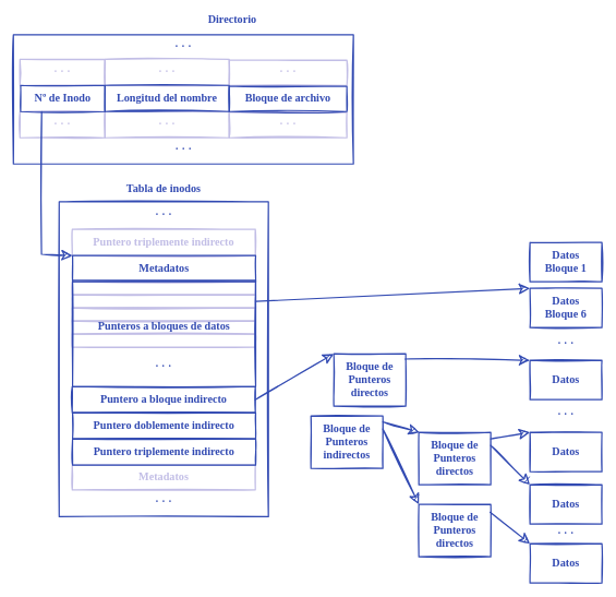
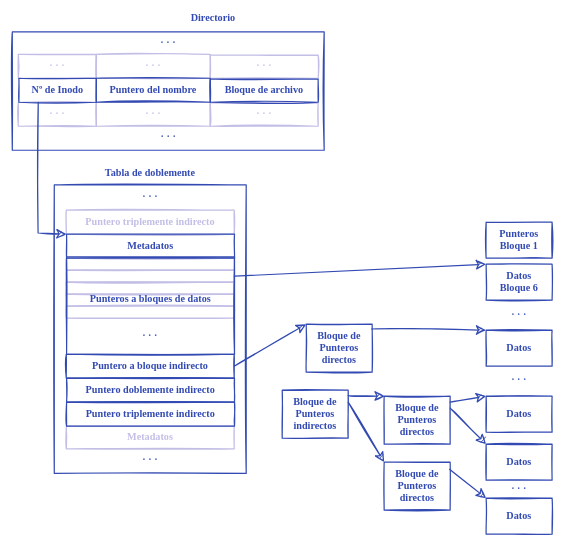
  <mxCell id="0" />
  <mxCell id="1" parent="0" />
  <mxCell id="2" value="" style="rounded=0;shadow=0;sketch=1;strokeWidth=2;fillColor=none;fontFamily=Ink Free;fontSize=17;spacing=20;fontColor=#324AB2;strokeColor=#324AB2;fontStyle=1;spacingBottom=5;" parent="1" vertex="1"><mxGeometry x="90" y="307.75" width="320" height="481" as="geometry" /></mxCell>
  <mxCell id="3" value="" style="rounded=0;shadow=0;sketch=1;strokeWidth=2;fillColor=none;fontFamily=Ink Free;fontSize=17;spacing=20;strokeColor=#C2BEE6;fontColor=#C2BEE6;fontStyle=1;spacingBottom=5;" parent="1" vertex="1"><mxGeometry x="110" y="490" width="280" height="20" as="geometry" /></mxCell>
  <mxCell id="4" value="" style="rounded=0;shadow=0;sketch=1;strokeWidth=2;fillColor=none;fontFamily=Ink Free;fontSize=17;spacing=20;strokeColor=#C2BEE6;fontColor=#C2BEE6;fontStyle=1;spacingBottom=5;" parent="1" vertex="1"><mxGeometry x="110" y="430" width="280" height="20" as="geometry" /></mxCell>
  <mxCell id="5" value="" style="rounded=0;shadow=0;sketch=1;strokeWidth=2;fillColor=none;fontFamily=Ink Free;fontSize=17;spacing=20;strokeColor=#C2BEE6;fontColor=#C2BEE6;fontStyle=1;spacingBottom=5;" parent="1" vertex="1"><mxGeometry x="110.5" y="450" width="280" height="20" as="geometry" /></mxCell>
  <mxCell id="6" value="" style="rounded=0;shadow=0;sketch=1;strokeWidth=2;fillColor=none;fontFamily=Ink Free;fontSize=17;spacing=20;strokeColor=#C2BEE6;fontColor=#C2BEE6;fontStyle=1;spacingBottom=5;" parent="1" vertex="1"><mxGeometry x="110" y="470" width="280" height="20" as="geometry" /></mxCell>
  <mxCell id="7" value="" style="rounded=0;shadow=0;sketch=1;strokeWidth=2;fillColor=none;fontFamily=Ink Free;fontSize=17;spacing=20;strokeColor=#C2BEE6;fontColor=#C2BEE6;fontStyle=1;spacingBottom=5;" parent="1" vertex="1"><mxGeometry x="110" y="510" width="280" height="20" as="geometry" /></mxCell>
  <mxCell id="8" value="Punteros a bloques de datos&#10;" style="rounded=0;shadow=0;sketch=1;strokeWidth=2;fillColor=none;fontFamily=Ink Free;fontSize=17;spacing=20;fontColor=#324AB2;strokeColor=#324AB2;fontStyle=1;spacingBottom=5;" parent="1" vertex="1"><mxGeometry x="110.5" y="427.75" width="280" height="162.25" as="geometry" /></mxCell>
  <mxCell id="9" value="Puntero triplemente indirecto" style="rounded=0;shadow=0;sketch=1;strokeWidth=2;fillColor=none;fontFamily=Ink Free;fontSize=17;spacing=20;fontColor=#C2BEE6;strokeColor=#C2BEE6;fontStyle=1;spacingBottom=5;" parent="1" vertex="1"><mxGeometry x="110" y="350" width="280" height="40" as="geometry" /></mxCell>
  <mxCell id="10" value="Metadatos" style="rounded=0;shadow=0;sketch=1;strokeWidth=2;fillColor=none;fontFamily=Ink Free;fontSize=17;spacing=20;strokeColor=#C2BEE6;fontColor=#C2BEE6;fontStyle=1;spacingBottom=5;" parent="1" vertex="1"><mxGeometry x="110" y="710" width="280" height="37.75" as="geometry" /></mxCell>
  <mxCell id="11" value="" style="rounded=0;shadow=0;sketch=1;strokeWidth=2;fillColor=none;fontFamily=Ink Free;fontSize=17;spacing=20;fontColor=#324AB2;strokeColor=#324AB2;fontStyle=1;spacingBottom=5;" parent="1" vertex="1"><mxGeometry x="20" y="52.5" width="520" height="197.5" as="geometry" /></mxCell>
  <mxCell id="12" value="· · ·" style="rounded=0;shadow=0;sketch=1;strokeWidth=2;fillColor=none;fontFamily=Ink Free;fontSize=17;spacing=20;fontColor=#324AB2;strokeColor=none;fontStyle=1;spacingBottom=5;" parent="1" vertex="1"><mxGeometry x="30" y="52.5" width="500" height="37.5" as="geometry" /></mxCell>
  <mxCell id="13" value="· · ·" style="rounded=0;shadow=0;sketch=1;strokeWidth=2;fillColor=none;fontFamily=Ink Free;fontSize=17;spacing=20;strokeColor=#C2BEE6;fontColor=#C2BEE6;fontStyle=1;spacingBottom=5;" parent="1" vertex="1"><mxGeometry x="350" y="171.25" width="180" height="38.75" as="geometry" /></mxCell>
  <mxCell id="14" value="· · ·" style="rounded=0;shadow=0;sketch=1;strokeWidth=2;fillColor=none;fontFamily=Ink Free;fontSize=17;spacing=20;strokeColor=#C2BEE6;fontColor=#C2BEE6;fontStyle=1;spacingBottom=5;" parent="1" vertex="1"><mxGeometry x="160" y="170" width="190" height="40" as="geometry" /></mxCell>
  <mxCell id="15" value="· · ·" style="rounded=0;shadow=0;sketch=1;strokeWidth=2;fillColor=none;fontFamily=Ink Free;fontSize=17;spacing=20;strokeColor=#C2BEE6;fontColor=#C2BEE6;fontStyle=1;spacingBottom=5;" parent="1" vertex="1"><mxGeometry x="30" y="170" width="130" height="40" as="geometry" /></mxCell>
  <mxCell id="16" value="· · ·" style="rounded=0;shadow=0;sketch=1;strokeWidth=2;fillColor=none;fontFamily=Ink Free;fontSize=17;spacing=20;strokeColor=#C2BEE6;fontColor=#C2BEE6;fontStyle=1;spacingBottom=5;" parent="1" vertex="1"><mxGeometry x="30" y="90" width="130" height="40" as="geometry" /></mxCell>
  <mxCell id="17" value="· · ·" style="rounded=0;shadow=0;sketch=1;strokeWidth=2;fillColor=none;fontFamily=Ink Free;fontSize=17;spacing=20;strokeColor=#C2BEE6;fontColor=#C2BEE6;fontStyle=1;spacingBottom=5;" parent="1" vertex="1"><mxGeometry x="350" y="91.25" width="180" height="38.75" as="geometry" /></mxCell>
  <mxCell id="18" value="· · ·" style="rounded=0;shadow=0;sketch=1;strokeWidth=2;fillColor=none;fontFamily=Ink Free;fontSize=17;spacing=20;strokeColor=#C2BEE6;fontColor=#C2BEE6;fontStyle=1;spacingBottom=5;" parent="1" vertex="1"><mxGeometry x="160" y="90" width="190" height="40" as="geometry" /></mxCell>
  <mxCell id="19" value="· · ·" style="rounded=0;shadow=0;sketch=1;strokeWidth=2;fillColor=none;fontFamily=Ink Free;fontSize=17;spacing=20;fontColor=#324AB2;strokeColor=none;fontStyle=1;spacingBottom=5;" parent="1" vertex="1"><mxGeometry x="110" y="530" width="279.5" height="60" as="geometry" /></mxCell>
  <mxCell id="20" value="Directorio" style="text;fillColor=none;align=center;verticalAlign=middle;rounded=0;shadow=0;sketch=1;fontFamily=Ink Free;fontSize=17;fontStyle=1;fontColor=#324AB2;spacingBottom=5;" parent="1" vertex="1"><mxGeometry x="95" y="20" width="520" height="20" as="geometry" /></mxCell>
  <mxCell id="21" value="Nº de Inodo" style="rounded=0;shadow=0;sketch=1;strokeWidth=2;fillColor=none;fontFamily=Ink Free;fontSize=17;spacing=20;fontColor=#324AB2;strokeColor=#324AB2;fontStyle=1;spacingBottom=5;" parent="1" vertex="1"><mxGeometry x="31" y="130" width="129" height="40" as="geometry" /></mxCell>
  <mxCell id="22" value="Bloque de archivo" style="rounded=0;shadow=0;sketch=1;strokeWidth=2;fillColor=none;fontFamily=Ink Free;fontSize=17;spacing=20;fontColor=#324AB2;strokeColor=#324AB2;fontStyle=1;spacingBottom=5;" parent="1" vertex="1"><mxGeometry x="350" y="131.25" width="180" height="38.75" as="geometry" /></mxCell>
- <mxCell id="23" value="Longitud del nombre" style="rounded=0;shadow=0;sketch=1;strokeWidth=2;fillColor=none;fontFamily=Ink Free;fontSize=17;spacing=20;fontColor=#324AB2;strokeColor=#324AB2;fontStyle=1;spacingBottom=5;" parent="1" vertex="1"><mxGeometry x="160" y="130" width="190" height="40" as="geometry" /></mxCell>
+ <mxCell id="23" value="Puntero del nombre" style="rounded=0;shadow=0;sketch=1;strokeWidth=2;fillColor=none;fontFamily=Ink Free;fontSize=17;spacing=20;fontColor=#324AB2;strokeColor=#324AB2;fontStyle=1;spacingBottom=5;" parent="1" vertex="1"><mxGeometry x="160" y="130" width="190" height="40" as="geometry" /></mxCell>
  <mxCell id="24" value="Puntero a bloque indirecto" style="rounded=0;shadow=0;sketch=1;strokeWidth=2;fillColor=none;fontFamily=Ink Free;fontSize=17;spacing=20;fontColor=#324AB2;strokeColor=#324AB2;fontStyle=1;spacingBottom=5;" parent="1" vertex="1"><mxGeometry x="110" y="590" width="280" height="40" as="geometry" /></mxCell>
  <mxCell id="25" value="Puntero doblemente indirecto" style="rounded=0;shadow=0;sketch=1;strokeWidth=2;fillColor=none;fontFamily=Ink Free;fontSize=17;spacing=20;fontColor=#324AB2;strokeColor=#324AB2;fontStyle=1;spacingBottom=5;" parent="1" vertex="1"><mxGeometry x="110.5" y="630" width="280" height="40" as="geometry" /></mxCell>
  <mxCell id="26" value="Metadatos" style="rounded=0;shadow=0;sketch=1;strokeWidth=2;fillColor=none;fontFamily=Ink Free;fontSize=17;spacing=20;fontColor=#324AB2;strokeColor=#324AB2;fontStyle=1;spacingBottom=5;" parent="1" vertex="1"><mxGeometry x="110.5" y="390" width="280" height="40" as="geometry" /></mxCell>
  <mxCell id="27" value="Puntero triplemente indirecto" style="rounded=0;shadow=0;sketch=1;strokeWidth=2;fillColor=none;fontFamily=Ink Free;fontSize=17;spacing=20;fontColor=#324AB2;strokeColor=#324AB2;fontStyle=1;spacingBottom=5;" parent="1" vertex="1"><mxGeometry x="110.5" y="670" width="280" height="40" as="geometry" /></mxCell>
- <mxCell id="28" value="Tabla de inodos" style="text;fillColor=none;align=center;verticalAlign=middle;rounded=0;shadow=0;sketch=1;fontFamily=Ink Free;fontSize=17;fontStyle=1;fontColor=#324AB2;spacingBottom=5;" parent="1" vertex="1"><mxGeometry x="90" y="277.75" width="320" height="20" as="geometry" /></mxCell>
+ <mxCell id="28" value="Tabla de doblemente" style="text;fillColor=none;align=center;verticalAlign=middle;rounded=0;shadow=0;sketch=1;fontFamily=Ink Free;fontSize=17;fontStyle=1;fontColor=#324AB2;spacingBottom=5;" parent="1" vertex="1"><mxGeometry x="90" y="277.75" width="320" height="20" as="geometry" /></mxCell>
  <mxCell id="29" value="Datos" style="rounded=0;shadow=0;sketch=1;strokeWidth=2;fillColor=none;fontFamily=Ink Free;fontSize=17;spacing=20;fontColor=#324AB2;strokeColor=#324AB2;fontStyle=1;spacingBottom=5;" parent="1" vertex="1"><mxGeometry x="810" y="830" width="110" height="60" as="geometry" /></mxCell>
- <mxCell id="30" value="Bloque de&#10;Punteros&#10;indirectos" style="rounded=0;shadow=0;sketch=1;strokeWidth=2;fillColor=none;fontFamily=Ink Free;fontSize=17;spacing=20;fontColor=#324AB2;strokeColor=#324AB2;fontStyle=1;spacingBottom=5;" parent="1" vertex="1"><mxGeometry x="475" y="635" width="110" height="80" as="geometry" /></mxCell>
+ <mxCell id="30" value="Bloque de&#10;Punteros&#10;indirectos" style="rounded=0;shadow=0;sketch=1;strokeWidth=2;fillColor=none;fontFamily=Ink Free;fontSize=17;spacing=20;fontColor=#324AB2;strokeColor=#324AB2;fontStyle=1;spacingBottom=5;" parent="1" vertex="1"><mxGeometry x="470" y="650" width="110" height="80" as="geometry" /></mxCell>
  <mxCell id="31" value="Bloque de&#10;Punteros&#10;directos" style="rounded=0;shadow=0;sketch=1;strokeWidth=2;fillColor=none;fontFamily=Ink Free;fontSize=17;spacing=20;fontColor=#324AB2;strokeColor=#324AB2;points=[[1,0.125],[1,0.25],[1,0.375],[1,0.50],[1,0.625],[1,0.75],[1,0.875]];fontStyle=1;spacingBottom=5;" parent="1" vertex="1"><mxGeometry x="640" y="660" width="110" height="80" as="geometry" /></mxCell>
  <mxCell id="32" value="Bloque de&#10;Punteros&#10;directos" style="rounded=0;shadow=0;sketch=1;strokeWidth=2;fillColor=none;fontFamily=Ink Free;fontSize=17;spacing=20;fontColor=#324AB2;strokeColor=#324AB2;fontStyle=1;spacingBottom=5;" parent="1" vertex="1"><mxGeometry x="640" y="770" width="110" height="80" as="geometry" /></mxCell>
  <mxCell id="33" value="Bloque de&#10;Punteros&#10;directos" style="rounded=0;shadow=0;sketch=1;strokeWidth=2;fillColor=none;fontFamily=Ink Free;fontSize=17;spacing=20;fontColor=#324AB2;strokeColor=#324AB2;fontStyle=1;spacingBottom=5;" parent="1" vertex="1"><mxGeometry x="510" y="540" width="110" height="80" as="geometry" /></mxCell>
  <mxCell id="34" value="Datos" style="rounded=0;shadow=0;sketch=1;strokeWidth=2;fillColor=none;fontFamily=Ink Free;fontSize=17;spacing=20;fontColor=#324AB2;strokeColor=#324AB2;fontStyle=1;spacingBottom=5;" parent="1" vertex="1"><mxGeometry x="810" y="740" width="110" height="60" as="geometry" /></mxCell>
  <mxCell id="35" value="Datos" style="rounded=0;shadow=0;sketch=1;strokeWidth=2;fillColor=none;fontFamily=Ink Free;fontSize=17;spacing=20;fontColor=#324AB2;strokeColor=#324AB2;fontStyle=1;spacingBottom=5;" parent="1" vertex="1"><mxGeometry x="810" y="660" width="110" height="60" as="geometry" /></mxCell>
  <mxCell id="36" value="Datos" style="rounded=0;shadow=0;sketch=1;strokeWidth=2;fillColor=none;fontFamily=Ink Free;fontSize=17;spacing=20;fontColor=#324AB2;strokeColor=#324AB2;fontStyle=1;spacingBottom=5;" parent="1" vertex="1"><mxGeometry x="810" y="550" width="110" height="60" as="geometry" /></mxCell>
  <mxCell id="37" value="· · ·" style="rounded=0;shadow=0;sketch=1;strokeWidth=2;fillColor=none;fontFamily=Ink Free;fontSize=17;spacing=20;fontColor=#324AB2;strokeColor=none;fontStyle=1;spacingBottom=5;" parent="1" vertex="1"><mxGeometry x="810" y="800" width="110" height="30" as="geometry" /></mxCell>
  <mxCell id="38" value="· · ·" style="rounded=0;shadow=0;sketch=1;strokeWidth=2;fillColor=none;fontFamily=Ink Free;fontSize=17;spacing=20;fontColor=#324AB2;strokeColor=none;fontStyle=1;spacingBottom=5;" parent="1" vertex="1"><mxGeometry x="810" y="607.75" width="110" height="52.25" as="geometry" /></mxCell>
  <mxCell id="39" value="Datos&#10;Bloque 6" style="rounded=0;shadow=0;sketch=1;strokeWidth=2;fillColor=none;fontFamily=Ink Free;fontSize=17;spacing=20;fontColor=#324AB2;strokeColor=#324AB2;fontStyle=1;spacingBottom=5;" parent="1" vertex="1"><mxGeometry x="810" y="440" width="110" height="60" as="geometry" /></mxCell>
  <mxCell id="40" value="· · ·" style="rounded=0;shadow=0;sketch=1;strokeWidth=2;fillColor=none;fontFamily=Ink Free;fontSize=17;spacing=20;fontColor=#324AB2;strokeColor=none;fontStyle=1;spacingBottom=5;" parent="1" vertex="1"><mxGeometry x="810" y="500" width="110" height="50" as="geometry" /></mxCell>
- <mxCell id="41" value="Datos&#10;Bloque 1" style="rounded=0;shadow=0;sketch=1;strokeWidth=2;fillColor=none;fontFamily=Ink Free;fontSize=17;spacing=20;fontColor=#324AB2;strokeColor=#324AB2;fontStyle=1;spacingBottom=5;" parent="1" vertex="1"><mxGeometry x="810" y="370" width="110" height="60" as="geometry" /></mxCell>
+ <mxCell id="41" value="Punteros&#10;Bloque 1" style="rounded=0;shadow=0;sketch=1;strokeWidth=2;fillColor=none;fontFamily=Ink Free;fontSize=17;spacing=20;fontColor=#324AB2;strokeColor=#324AB2;fontStyle=1;spacingBottom=5;" parent="1" vertex="1"><mxGeometry x="810" y="370" width="110" height="60" as="geometry" /></mxCell>
  <mxCell id="42" value="· · ·" style="rounded=0;shadow=0;sketch=1;strokeWidth=2;fillColor=none;fontFamily=Ink Free;fontSize=17;spacing=20;fontColor=#324AB2;strokeColor=none;fontStyle=1;spacingBottom=5;" parent="1" vertex="1"><mxGeometry x="31" y="210" width="499" height="37.5" as="geometry" /></mxCell>
  <mxCell id="43" value="· · ·" style="rounded=0;shadow=0;sketch=1;strokeWidth=2;fillColor=none;fontFamily=Ink Free;fontSize=17;spacing=20;fontColor=#324AB2;strokeColor=none;fontStyle=1;spacingBottom=5;" parent="1" vertex="1"><mxGeometry x="110" y="747.75" width="280" height="40" as="geometry" /></mxCell>
  <mxCell id="44" value="· · ·" style="rounded=0;shadow=0;sketch=1;strokeWidth=2;fillColor=none;fontFamily=Ink Free;fontSize=17;spacing=20;fontColor=#324AB2;strokeColor=none;fontStyle=1;spacingBottom=5;" parent="1" vertex="1"><mxGeometry x="110" y="307.75" width="280" height="42.25" as="geometry" /></mxCell>
  <mxCell id="45" value="" style="endArrow=classic;strokeWidth=2;fontFamily=Ink Free;fontSize=17;sketch=1;endSize=12;rounded=0;endFill=1;startSize=12;startArrow=none;startFill=0;strokeColor=#324AB2;fontColor=#324AB2;exitX=0.25;exitY=1;exitDx=0;exitDy=0;entryX=0;entryY=0;entryDx=0;entryDy=0;shadow=0;fontStyle=1;spacingBottom=5;" parent="1" source="21" target="26" edge="1"><mxGeometry width="50" height="50" relative="1" as="geometry"><mxPoint x="61" y="190" as="sourcePoint" /><mxPoint x="60.5" y="231.25" as="targetPoint" /><Array as="points"><mxPoint x="63" y="388" /></Array></mxGeometry></mxCell>
  <mxCell id="46" value="" style="endArrow=classic;shadow=0;fontColor=#324AB2;rounded=0;fontFamily=Ink Free;fontSize=17;strokeColor=#324AB2;strokeWidth=2;endFill=1;endSize=12;startFill=0;startSize=12;sketch=1;exitX=1;exitY=0.125;exitDx=0;exitDy=0;entryX=0;entryY=0;entryDx=0;entryDy=0;fontStyle=1;spacingBottom=5;" parent="1" source="31" target="35" edge="1"><mxGeometry width="50" height="50" relative="1" as="geometry"><mxPoint x="760" y="377.75" as="sourcePoint" /><mxPoint x="810" y="327.75" as="targetPoint" /></mxGeometry></mxCell>
  <mxCell id="47" value="" style="endArrow=classic;shadow=0;fontColor=#324AB2;rounded=0;fontFamily=Ink Free;fontSize=17;strokeColor=#324AB2;strokeWidth=2;endFill=1;endSize=12;startFill=0;startSize=12;sketch=1;exitX=1;exitY=0.5;exitDx=0;exitDy=0;entryX=0;entryY=0;entryDx=0;entryDy=0;fontStyle=1;spacingBottom=5;" parent="1" source="24" target="33" edge="1"><mxGeometry width="50" height="50" relative="1" as="geometry"><mxPoint x="770" y="380" as="sourcePoint" /><mxPoint x="820" y="330" as="targetPoint" /></mxGeometry></mxCell>
  <mxCell id="48" value="" style="endArrow=classic;shadow=0;fontColor=#324AB2;rounded=0;fontFamily=Ink Free;fontSize=17;strokeColor=#324AB2;strokeWidth=2;endFill=1;endSize=12;startFill=0;startSize=12;sketch=1;exitX=1;exitY=0.25;exitDx=0;exitDy=0;entryX=0;entryY=0;entryDx=0;entryDy=0;fontStyle=1;spacingBottom=5;" parent="1" source="31" target="34" edge="1"><mxGeometry width="50" height="50" relative="1" as="geometry"><mxPoint x="760" y="677.75" as="sourcePoint" /><mxPoint x="820" y="676.5" as="targetPoint" /></mxGeometry></mxCell>
  <mxCell id="49" value="" style="endArrow=classic;shadow=0;fontColor=#324AB2;rounded=0;fontFamily=Ink Free;fontSize=17;strokeColor=#324AB2;strokeWidth=2;endFill=1;endSize=12;startFill=0;startSize=12;sketch=1;entryX=0;entryY=1;entryDx=0;entryDy=0;exitX=0.991;exitY=0.15;exitDx=0;exitDy=0;exitPerimeter=0;fontStyle=1;spacingBottom=5;" parent="1" source="32" target="37" edge="1"><mxGeometry width="50" height="50" relative="1" as="geometry"><mxPoint x="770" y="767.75" as="sourcePoint" /><mxPoint x="830" y="827.75" as="targetPoint" /></mxGeometry></mxCell>
  <mxCell id="50" value="" style="endArrow=classic;shadow=0;fontColor=#324AB2;rounded=0;fontFamily=Ink Free;fontSize=17;strokeColor=#324AB2;strokeWidth=2;endFill=1;endSize=12;startFill=0;startSize=12;sketch=1;exitX=0.991;exitY=0.1;exitDx=0;exitDy=0;exitPerimeter=0;entryX=0;entryY=0;entryDx=0;entryDy=0;fontStyle=1;spacingBottom=5;" parent="1" source="33" target="36" edge="1"><mxGeometry width="50" height="50" relative="1" as="geometry"><mxPoint x="780" y="387.75" as="sourcePoint" /><mxPoint x="830" y="337.75" as="targetPoint" /></mxGeometry></mxCell>
  <mxCell id="51" value="" style="endArrow=classic;shadow=0;fontColor=#324AB2;rounded=0;fontFamily=Ink Free;fontSize=17;strokeColor=#324AB2;strokeWidth=2;endFill=1;endSize=12;startFill=0;startSize=12;sketch=1;exitX=1;exitY=0.113;exitDx=0;exitDy=0;exitPerimeter=0;entryX=0.009;entryY=0;entryDx=0;entryDy=0;entryPerimeter=0;fontStyle=1;spacingBottom=5;" parent="1" source="30" target="31" edge="1"><mxGeometry width="50" height="50" relative="1" as="geometry"><mxPoint x="780" y="397.75" as="sourcePoint" /><mxPoint x="830" y="347.75" as="targetPoint" /></mxGeometry></mxCell>
  <mxCell id="52" value="" style="endArrow=classic;shadow=0;fontColor=#324AB2;rounded=0;fontFamily=Ink Free;fontSize=17;strokeColor=#324AB2;strokeWidth=2;endFill=1;endSize=12;startFill=0;startSize=12;sketch=1;exitX=1;exitY=0.25;exitDx=0;exitDy=0;entryX=0;entryY=0;entryDx=0;entryDy=0;fontStyle=1;spacingBottom=5;" parent="1" source="30" target="32" edge="1"><mxGeometry width="50" height="50" relative="1" as="geometry"><mxPoint x="590" y="666.79" as="sourcePoint" /><mxPoint x="650.99" y="667.75" as="targetPoint" /></mxGeometry></mxCell>
  <mxCell id="53" value="" style="endArrow=classic;shadow=0;fontColor=#324AB2;rounded=0;fontFamily=Ink Free;fontSize=17;strokeColor=#324AB2;strokeWidth=2;endFill=1;endSize=12;startFill=0;startSize=12;sketch=1;entryX=0;entryY=0;entryDx=0;entryDy=0;exitX=1;exitY=0.5;exitDx=0;exitDy=0;fontStyle=1;spacingBottom=5;" parent="1" source="5" target="39" edge="1"><mxGeometry width="50" height="50" relative="1" as="geometry"><mxPoint x="480" y="460" as="sourcePoint" /><mxPoint x="820" y="380" as="targetPoint" /></mxGeometry></mxCell>
